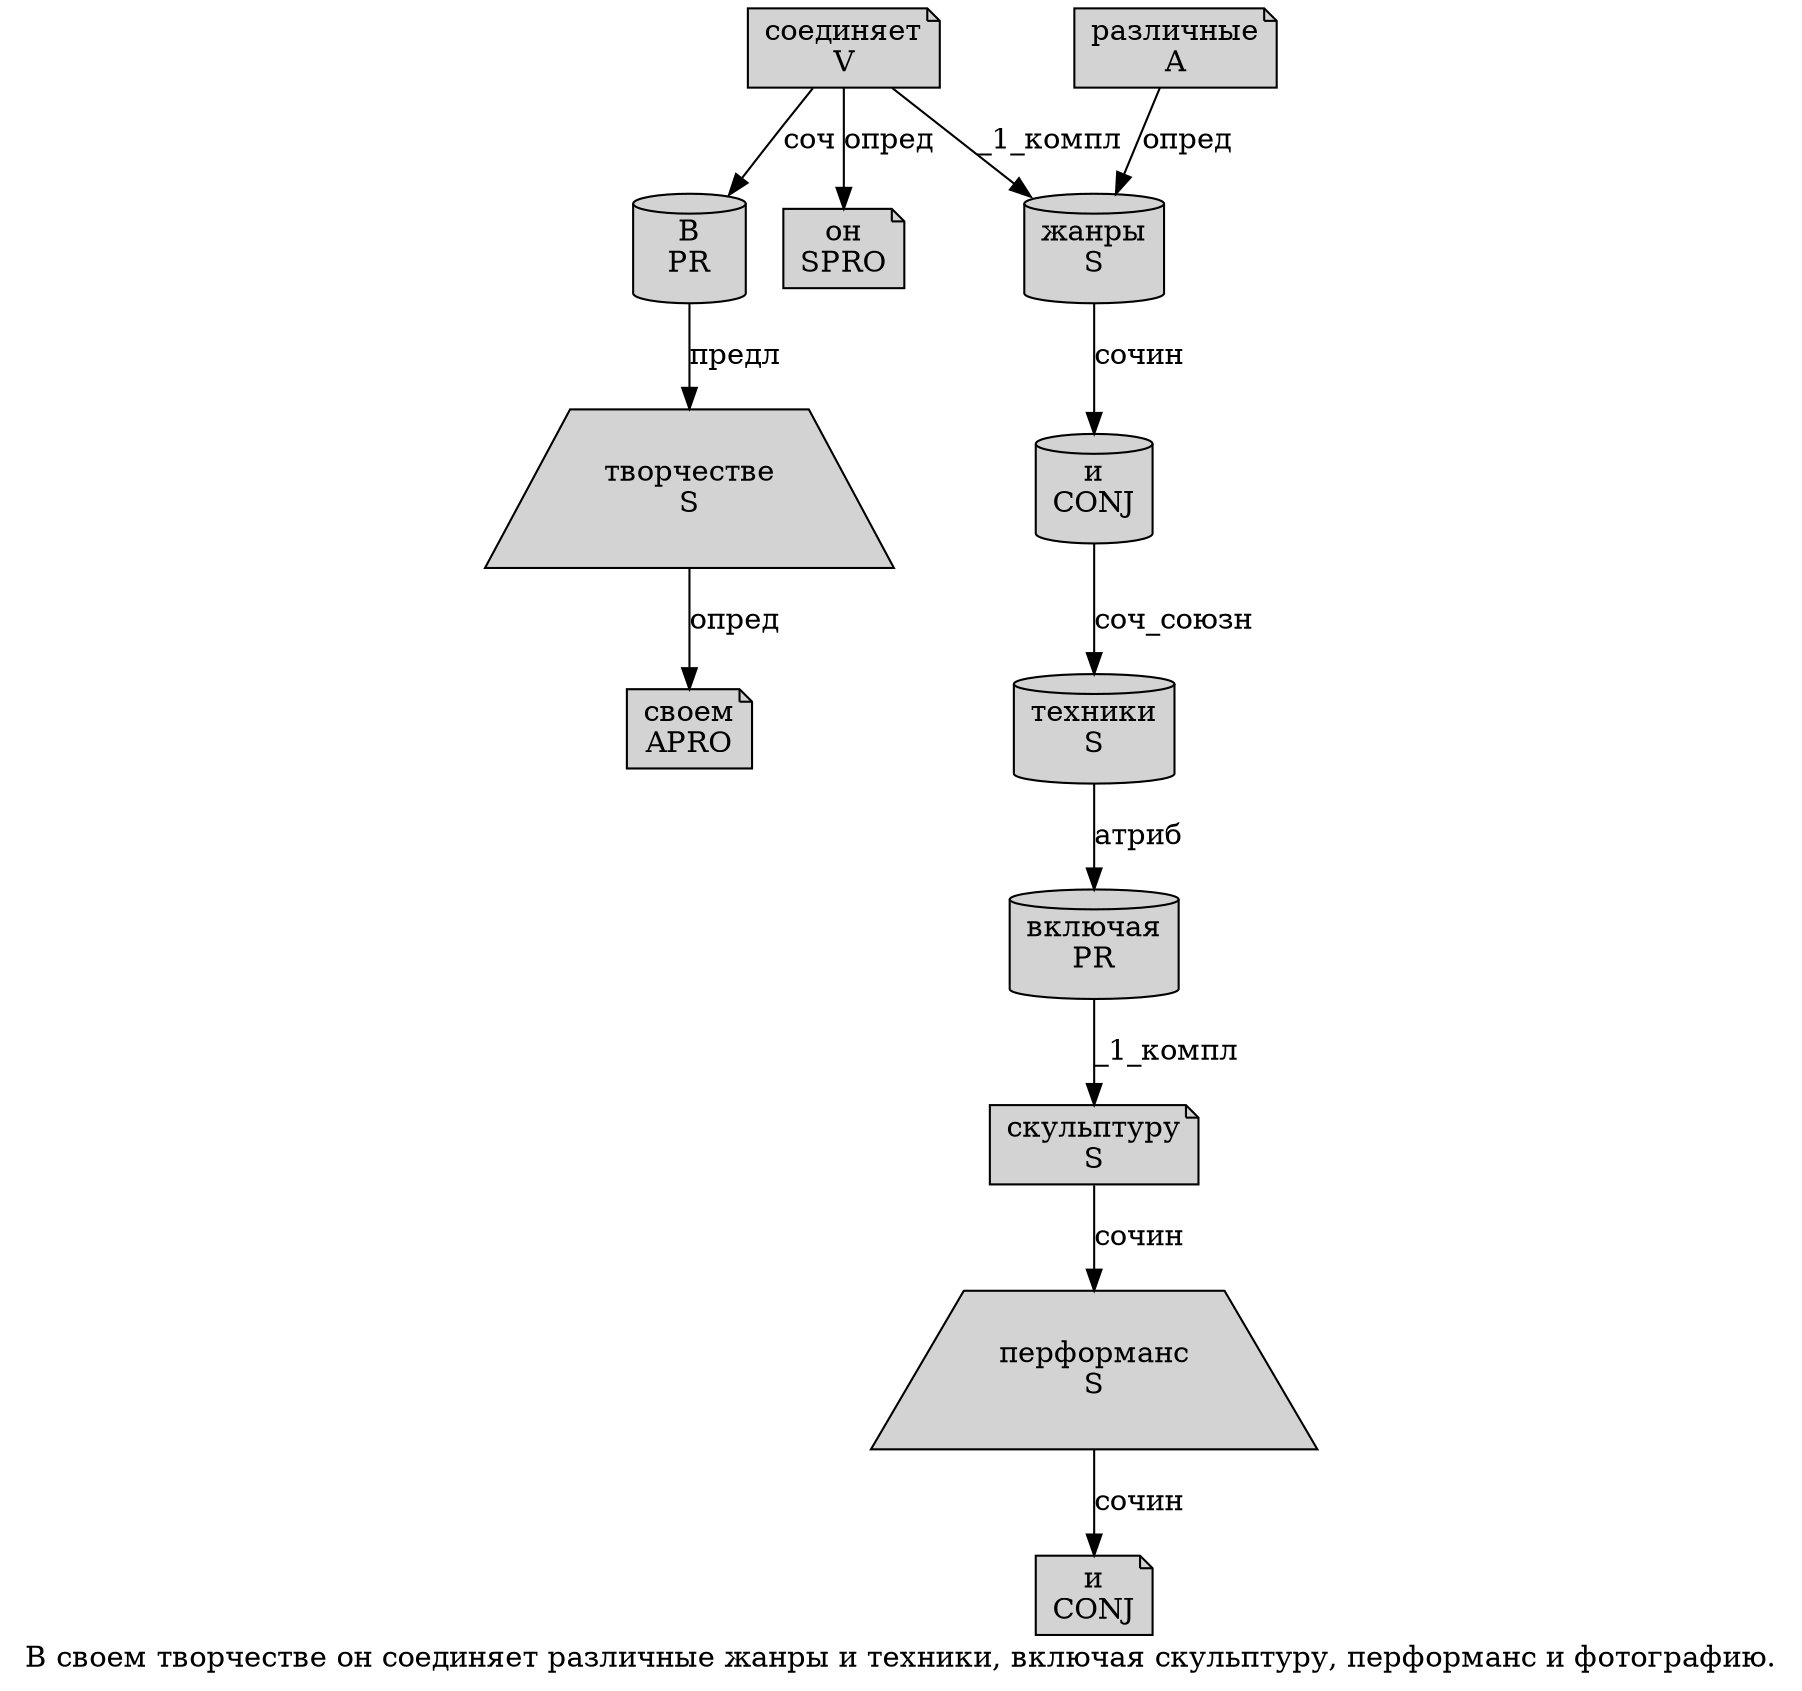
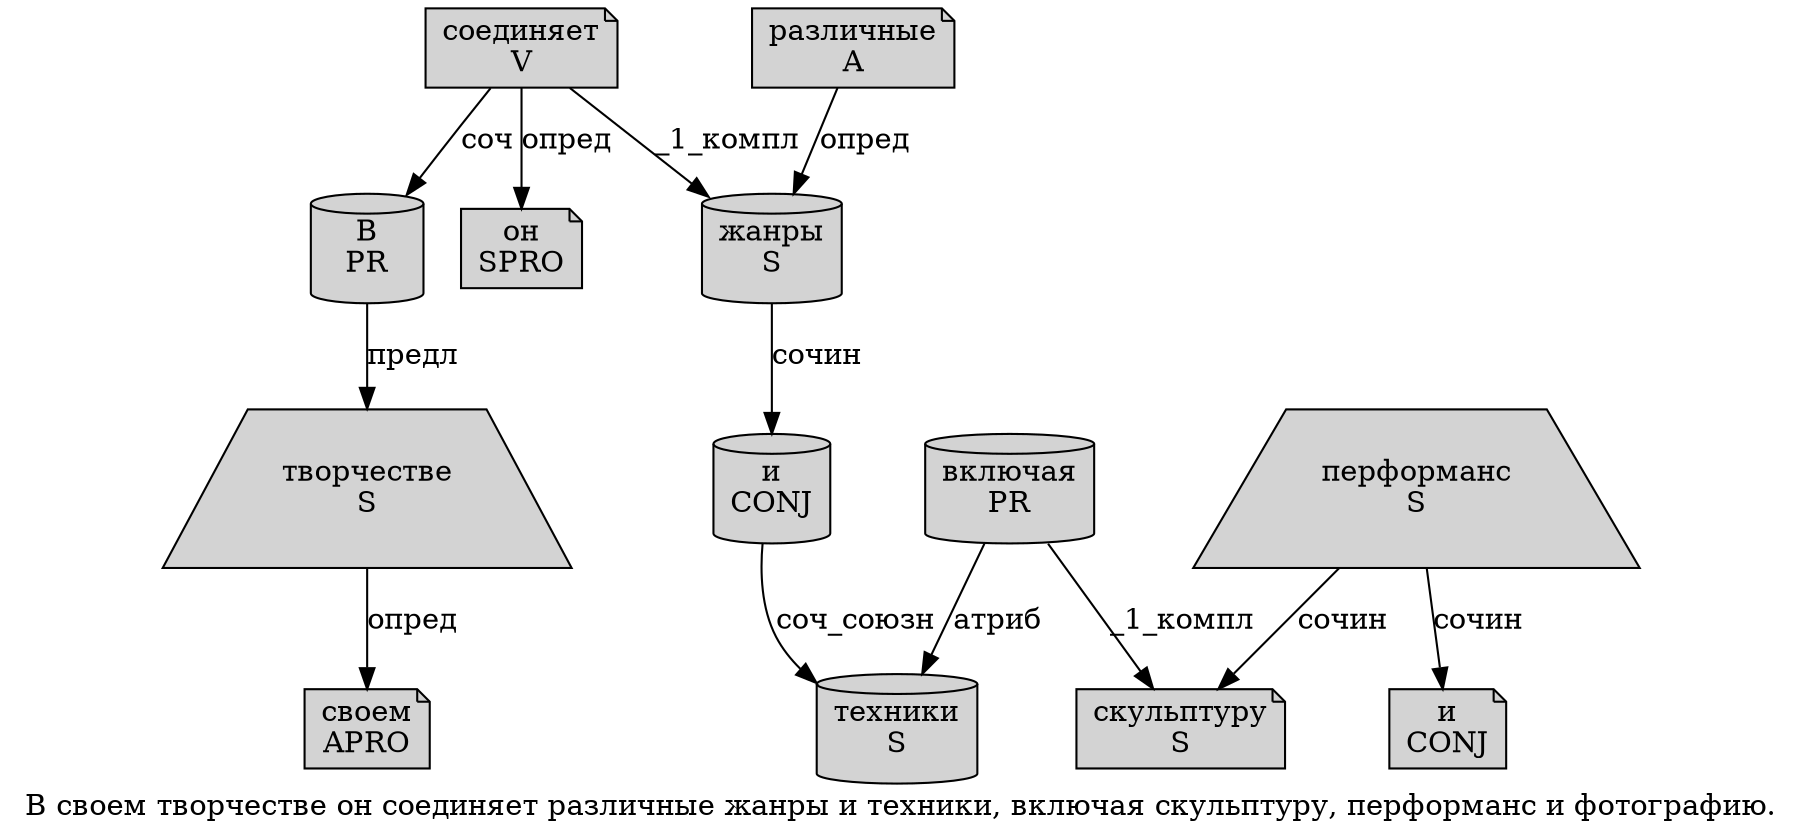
  digraph {
    label="В своем творчестве он соединяет различные жанры и техники, включая скульптуру, перформанс и фотографию."
    node [fillcolor=lightgray penwidth=1 shape=note style=filled]
    n1 [label="В\nPR" shape=cylinder]
    n2 [label="творчестве\nS" shape=trapezium]
    n3 [label="своем\nAPRO"]
    n4 [label="он\nSPRO"]
    n5 [label="соединяет\nV"]
    n6 [label="жанры\nS" shape=cylinder]
    n7 [label="и\nCONJ" shape=cylinder]
    n8 [label="различные\nA"]
    n9 [label="техники\nS" shape=cylinder]
    n10 [label="включая\nPR" shape=cylinder]
    n11 [label="скульптуру\nS"]
    n12 [label="перформанс\nS" shape=trapezium]
    n13 [label="и\nCONJ"]
    n1 -> n2 [label="предл"]
    n2 -> n3 [label="опред"]
    n5 -> n1 [label="соч"]
    n5 -> n4 [label="опред"]
    n5 -> n6 [label="_1_компл"]
    n6 -> n7 [label="сочин"]
    n7 -> n9 [label="соч_союзн"]
    n8 -> n6 [label="опред"]
-   n9 -> n10 [label="атриб"]
+   n10 -> n9 [label="атриб"]
    n10 -> n11 [label="_1_компл"]
-   n11 -> n12 [label="сочин"]
+   n12 -> n11 [label="сочин"]
    n12 -> n13 [label="сочин"]
  }
